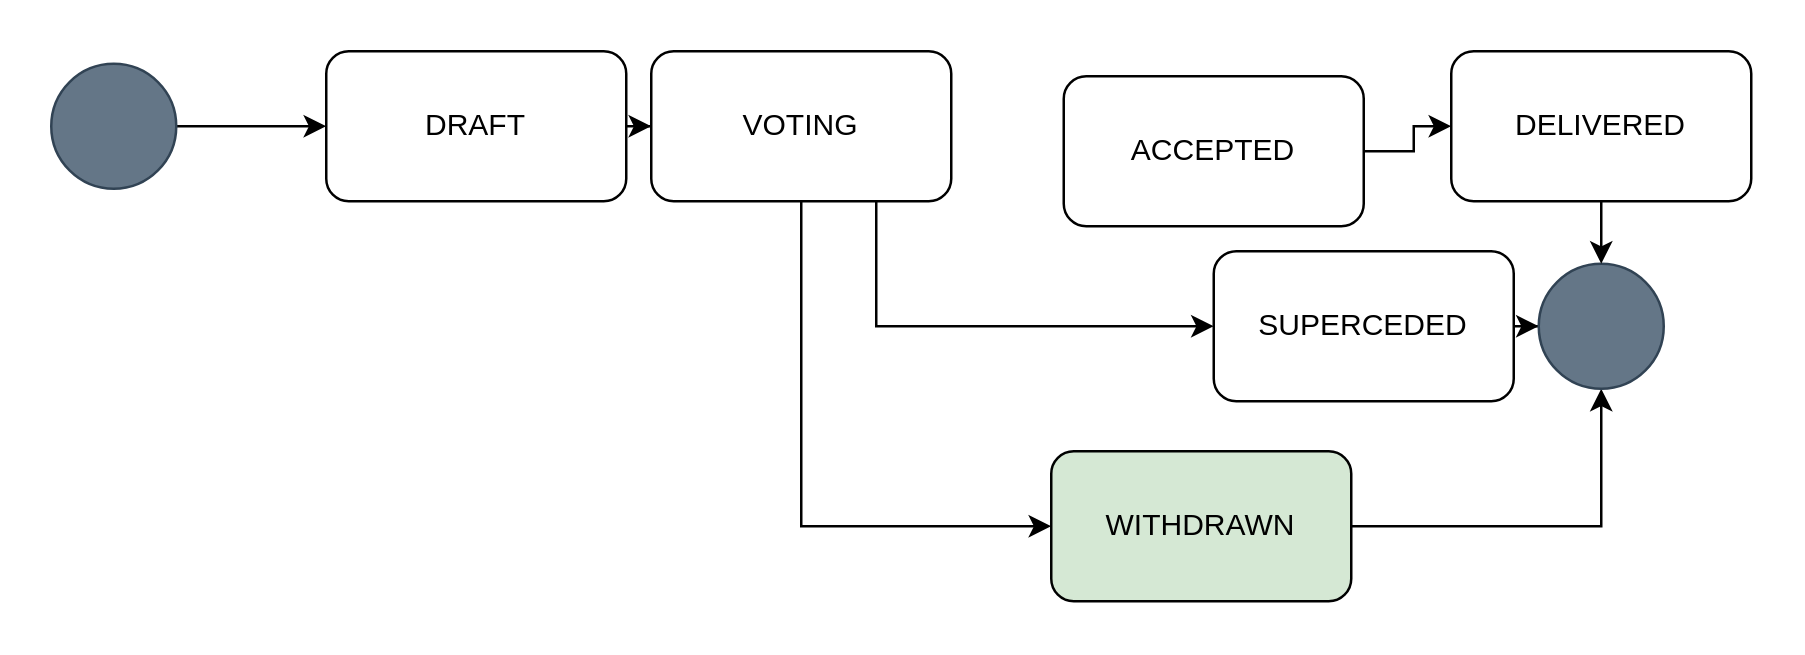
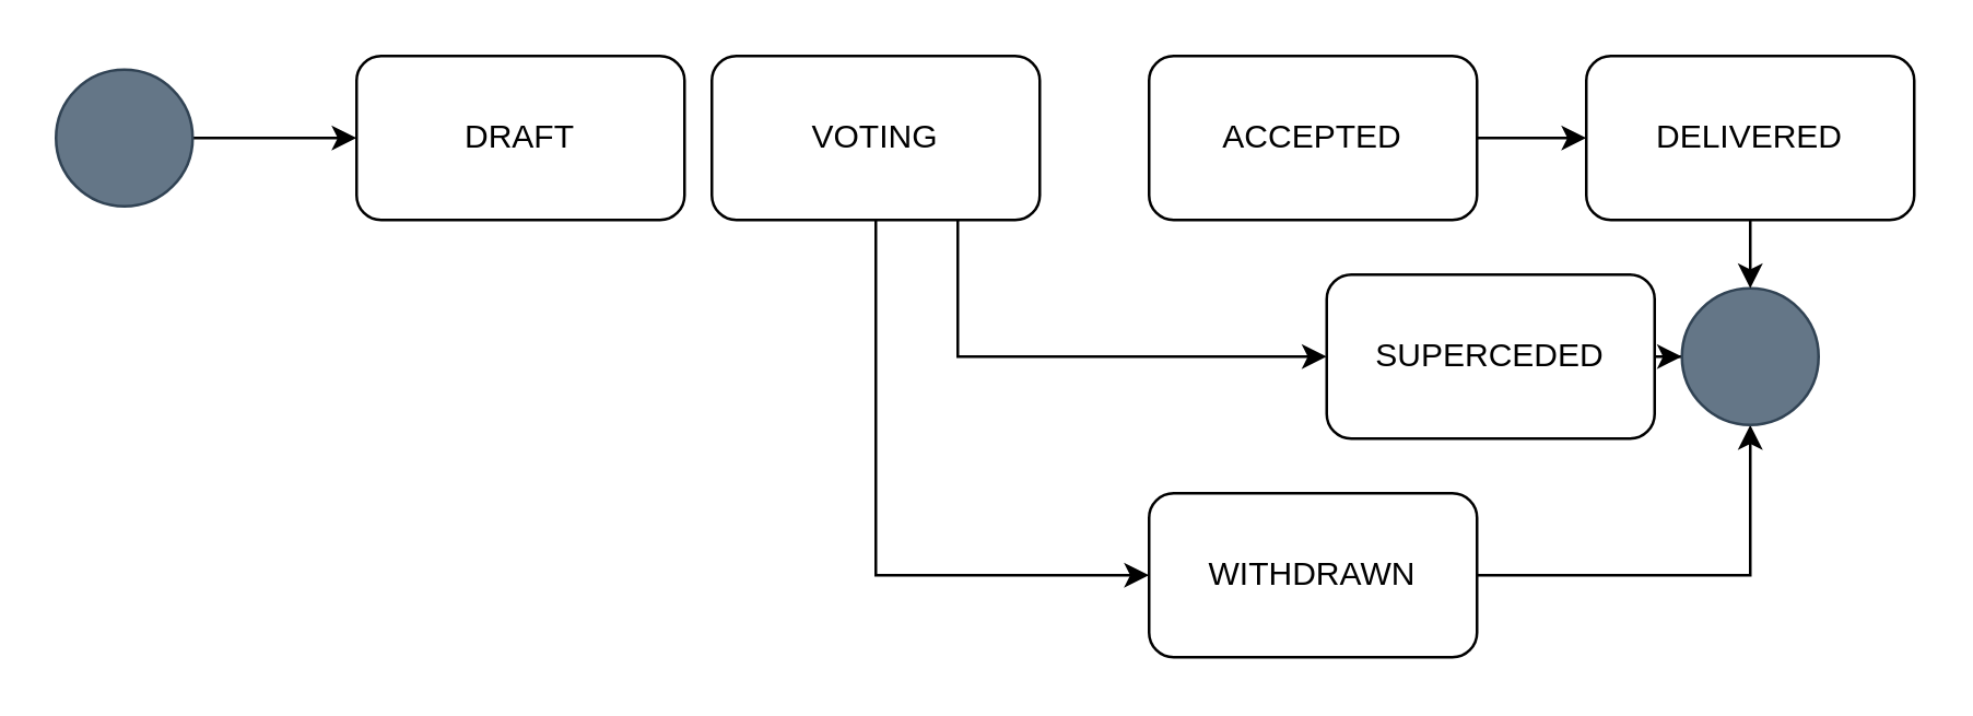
  <mxCell id="0" />
  <mxCell id="1" parent="0" />
- <mxCell id="2" value="" style="edgeStyle=orthogonalEdgeStyle;rounded=0;orthogonalLoop=1;jettySize=auto;html=1;" parent="1" source="3" target="6" edge="1"><mxGeometry relative="1" as="geometry" /></mxCell>
  <mxCell id="3" value="DRAFT" style="rounded=1;whiteSpace=wrap;html=1;" parent="1" vertex="1"><mxGeometry x="130" y="20" width="120" height="60" as="geometry" /></mxCell>
  <mxCell id="4" style="edgeStyle=orthogonalEdgeStyle;rounded=0;orthogonalLoop=1;jettySize=auto;html=1;entryX=0;entryY=0.5;entryDx=0;entryDy=0;exitX=0.5;exitY=1;exitDx=0;exitDy=0;" parent="1" source="6" target="10" edge="1"><mxGeometry relative="1" as="geometry"><mxPoint x="250" y="130" as="sourcePoint" /></mxGeometry></mxCell>
  <mxCell id="5" style="edgeStyle=orthogonalEdgeStyle;rounded=0;orthogonalLoop=1;jettySize=auto;html=1;exitX=0.75;exitY=1;exitDx=0;exitDy=0;entryX=0;entryY=0.5;entryDx=0;entryDy=0;" parent="1" source="6" target="12" edge="1"><mxGeometry relative="1" as="geometry" /></mxCell>
  <mxCell id="6" value="VOTING" style="rounded=1;whiteSpace=wrap;html=1;" parent="1" vertex="1"><mxGeometry x="260" y="20" width="120" height="60" as="geometry" /></mxCell>
  <mxCell id="7" style="edgeStyle=orthogonalEdgeStyle;rounded=0;orthogonalLoop=1;jettySize=auto;html=1;entryX=0;entryY=0.5;entryDx=0;entryDy=0;" parent="1" source="8" target="17" edge="1"><mxGeometry relative="1" as="geometry" /></mxCell>
- <mxCell id="8" value="ACCEPTED" style="rounded=1;whiteSpace=wrap;html=1;" parent="1" vertex="1"><mxGeometry x="425" y="30" width="120" height="60" as="geometry" /></mxCell>
+ <mxCell id="8" value="ACCEPTED" style="rounded=1;whiteSpace=wrap;html=1;" parent="1" vertex="1"><mxGeometry x="420" y="20" width="120" height="60" as="geometry" /></mxCell>
  <mxCell id="9" style="edgeStyle=orthogonalEdgeStyle;rounded=0;orthogonalLoop=1;jettySize=auto;html=1;entryX=0.5;entryY=1;entryDx=0;entryDy=0;" parent="1" source="10" target="15" edge="1"><mxGeometry relative="1" as="geometry" /></mxCell>
- <mxCell id="10" value="WITHDRAWN" style="rounded=1;whiteSpace=wrap;html=1;fillColor=#d5e8d4;" parent="1" vertex="1"><mxGeometry x="420" y="180" width="120" height="60" as="geometry" /></mxCell>
+ <mxCell id="10" value="WITHDRAWN" style="rounded=1;whiteSpace=wrap;html=1;" parent="1" vertex="1"><mxGeometry x="420" y="180" width="120" height="60" as="geometry" /></mxCell>
  <mxCell id="11" style="edgeStyle=orthogonalEdgeStyle;rounded=0;orthogonalLoop=1;jettySize=auto;html=1;" parent="1" source="12" target="15" edge="1"><mxGeometry relative="1" as="geometry" /></mxCell>
  <mxCell id="12" value="SUPERCEDED" style="rounded=1;whiteSpace=wrap;html=1;" parent="1" vertex="1"><mxGeometry x="485" y="100" width="120" height="60" as="geometry" /></mxCell>
  <mxCell id="13" style="edgeStyle=orthogonalEdgeStyle;rounded=0;orthogonalLoop=1;jettySize=auto;html=1;" parent="1" source="14" target="3" edge="1"><mxGeometry relative="1" as="geometry" /></mxCell>
  <mxCell id="14" value="" style="ellipse;whiteSpace=wrap;html=1;aspect=fixed;fillColor=#647687;fontColor=#ffffff;strokeColor=#314354;" parent="1" vertex="1"><mxGeometry x="20" y="25" width="50" height="50" as="geometry" /></mxCell>
  <mxCell id="15" value="" style="ellipse;whiteSpace=wrap;html=1;aspect=fixed;fillColor=#647687;fontColor=#ffffff;strokeColor=#314354;" parent="1" vertex="1"><mxGeometry x="615" y="105" width="50" height="50" as="geometry" /></mxCell>
  <mxCell id="16" style="edgeStyle=orthogonalEdgeStyle;rounded=0;orthogonalLoop=1;jettySize=auto;html=1;entryX=0.5;entryY=0;entryDx=0;entryDy=0;" parent="1" source="17" target="15" edge="1"><mxGeometry relative="1" as="geometry" /></mxCell>
  <mxCell id="17" value="DELIVERED" style="rounded=1;whiteSpace=wrap;html=1;" parent="1" vertex="1"><mxGeometry x="580" y="20" width="120" height="60" as="geometry" /></mxCell>
